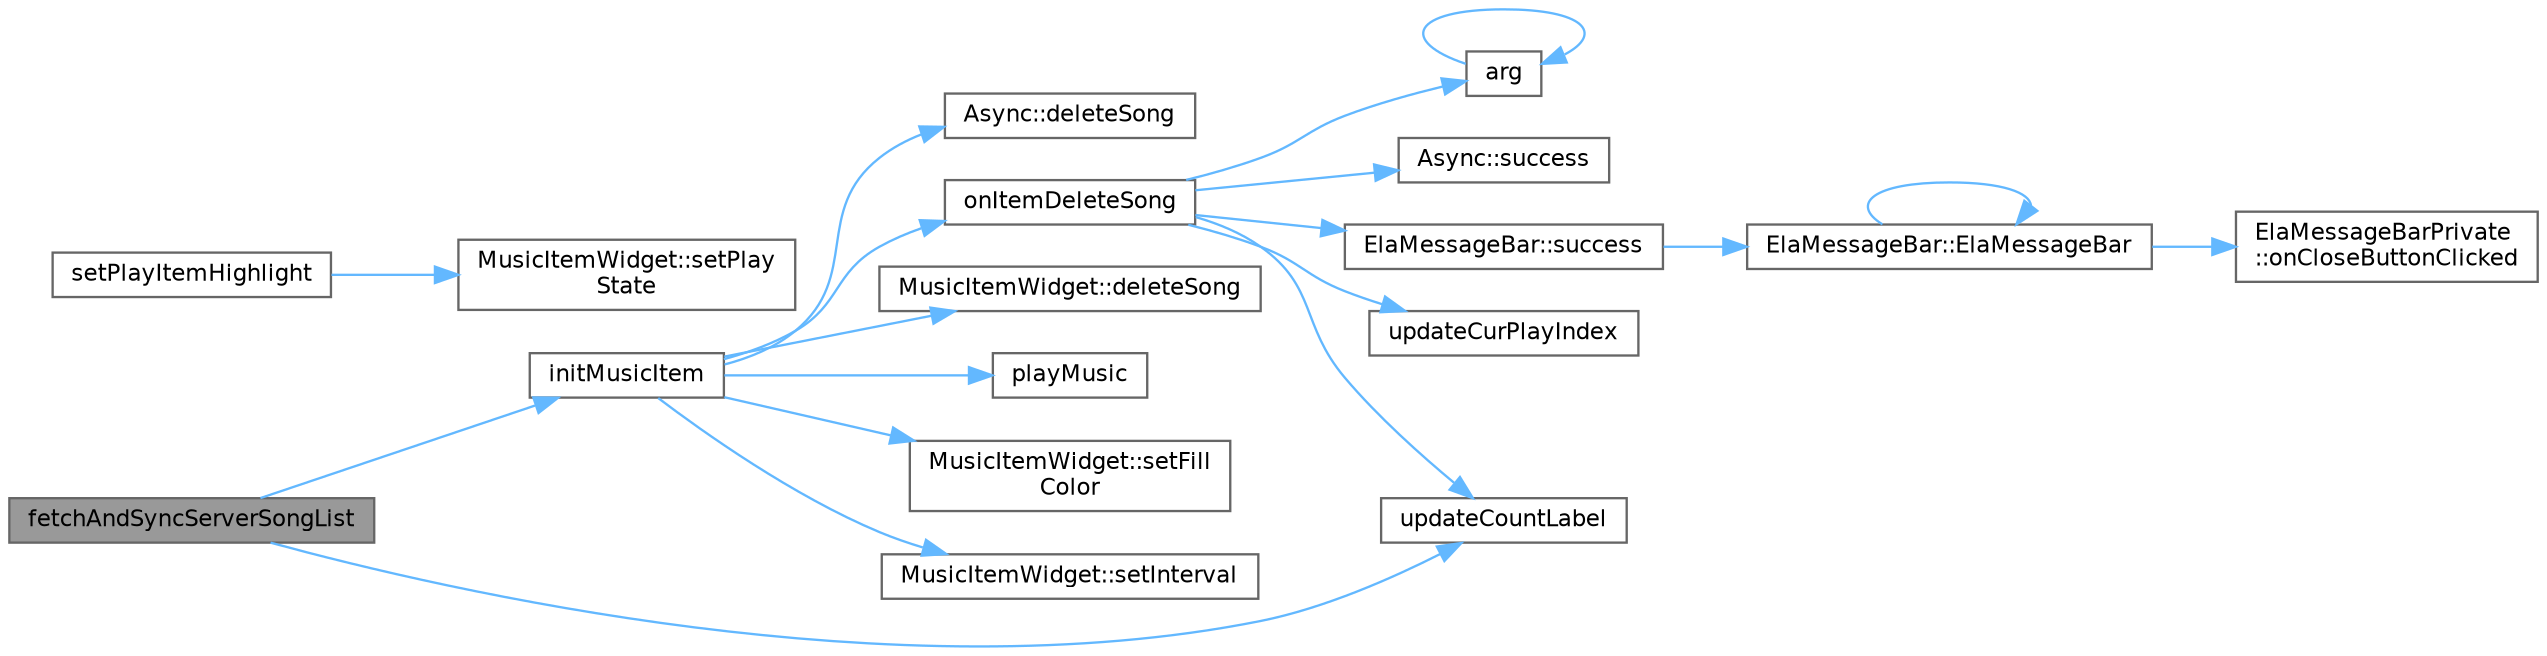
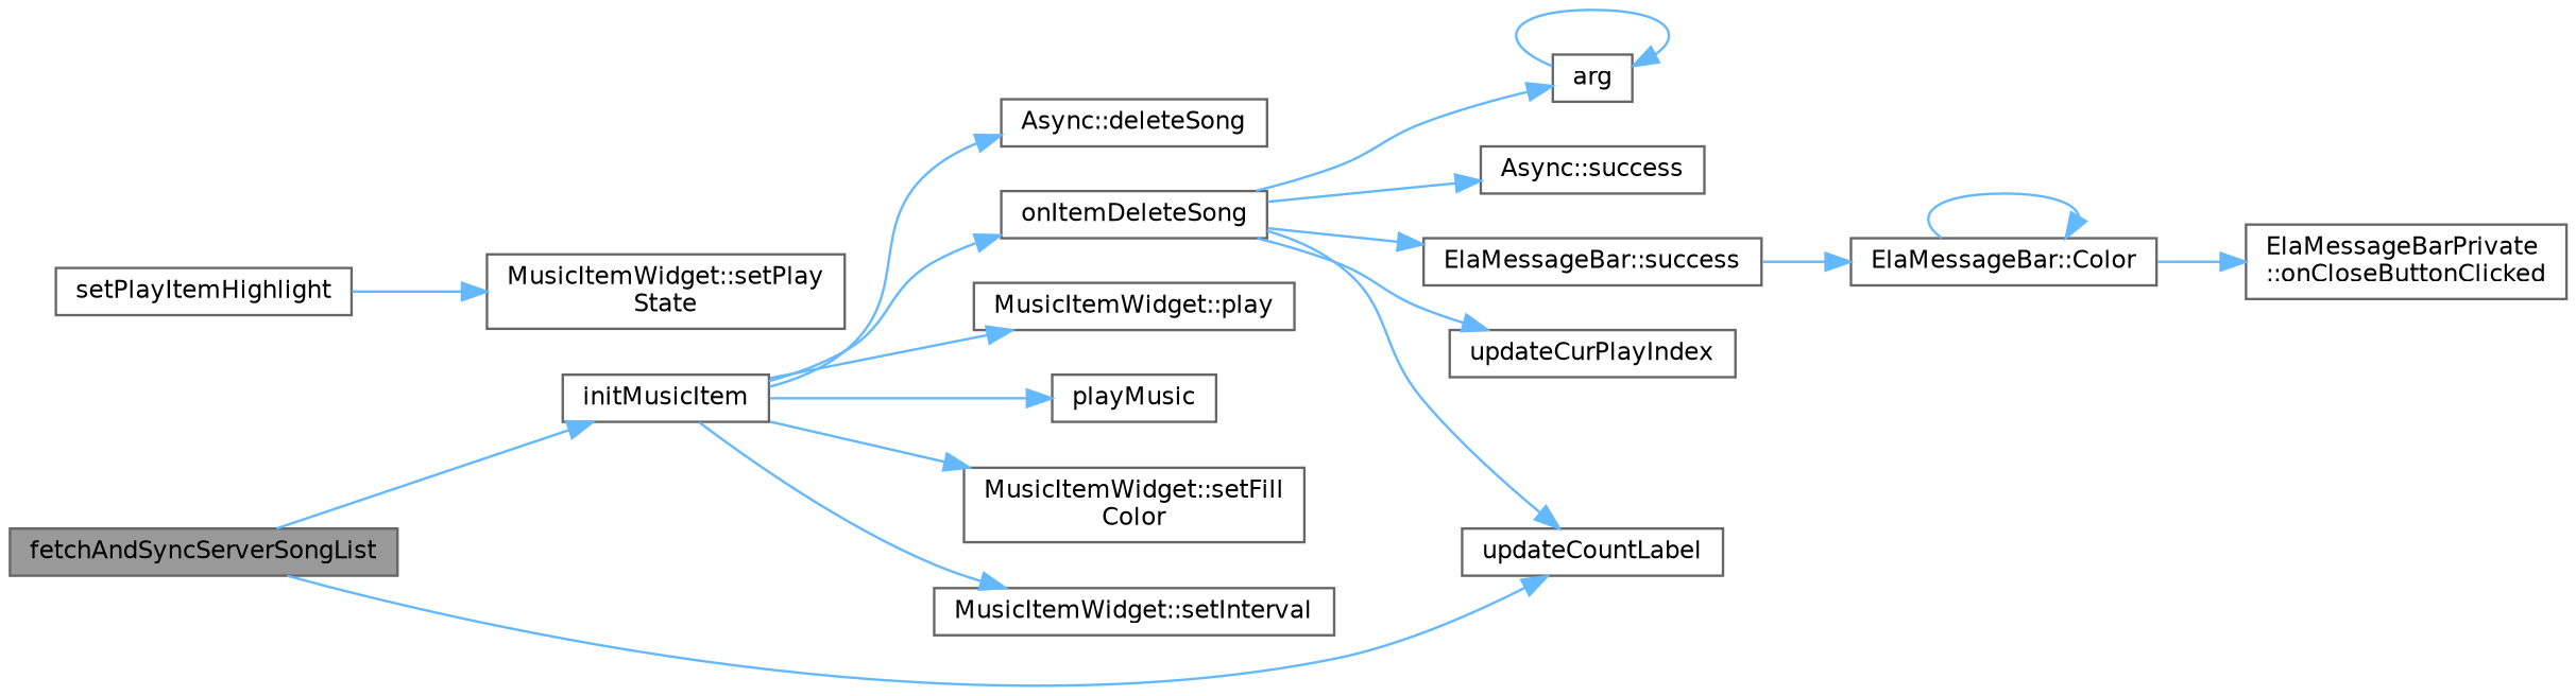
  digraph {
    rankdir=LR
    node [color=grey40 fillcolor=white fontname=Helvetica fontsize=10 shape=box style=filled]
    edge [color=steelblue1 fontname=Helvetica fontsize=10 labelfontname=Helvetica labelfontsize=10 style=solid]
    n1 [color=gray40 fillcolor=grey60 fontcolor=black height=0.2 label=fetchAndSyncServerSongList width=0.4]
    n2 [height=0.2 label=initMusicItem width=0.4]
    n3 [height=0.2 label=updateCountLabel width=0.4]
    n4 [height=0.2 label="Async::deleteSong" width=0.4]
    n5 [height=0.2 label=onItemDeleteSong width=0.4]
-   n6 [height=0.2 label="MusicItemWidget::deleteSong" width=0.4]
+   n6 [height=0.2 label="MusicItemWidget::play" width=0.4]
    n7 [height=0.2 label=playMusic width=0.4]
    n8 [height=0.2 label="MusicItemWidget::setFill\lColor" width=0.4]
    n9 [height=0.2 label="MusicItemWidget::setInterval" width=0.4]
    n10 [height=0.2 label=arg width=0.4]
    n11 [height=0.2 label="Async::success" width=0.4]
    n12 [height=0.2 label="ElaMessageBar::success" width=0.4]
    n13 [height=0.2 label=updateCurPlayIndex width=0.4]
    n14 [height=0.2 label=setPlayItemHighlight width=0.4]
    n15 [height=0.2 label="MusicItemWidget::setPlay\lState" width=0.4]
-   n16 [height=0.2 label="ElaMessageBar::ElaMessageBar" width=0.4]
+   n16 [height=0.2 label="ElaMessageBar::Color" width=0.4]
    n17 [height=0.2 label="ElaMessageBarPrivate\l::onCloseButtonClicked" width=0.4]
    n1 -> n2
    n1 -> n3
    n2 -> n4
    n2 -> n5
    n2 -> n6
    n2 -> n7
    n2 -> n8
    n2 -> n9
    n5 -> n3
    n5 -> n10
    n5 -> n11
    n5 -> n12
    n5 -> n13
    n10 -> n10
    n12 -> n16
    n14 -> n15
    n16 -> n16
    n16 -> n17
  }
